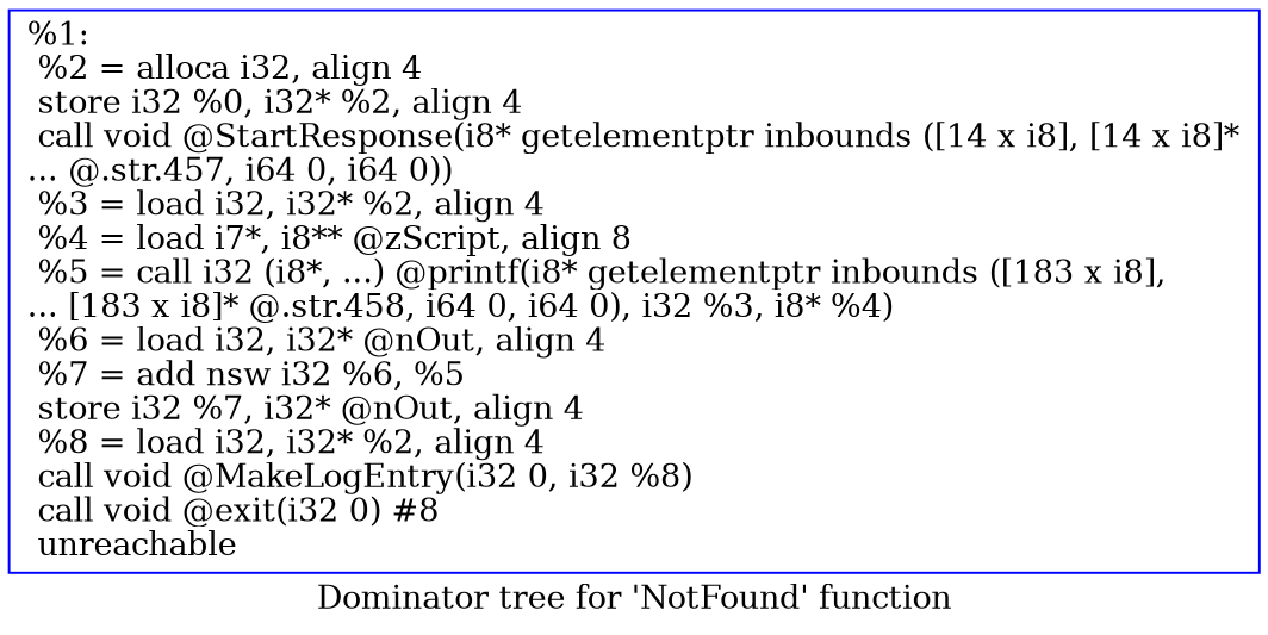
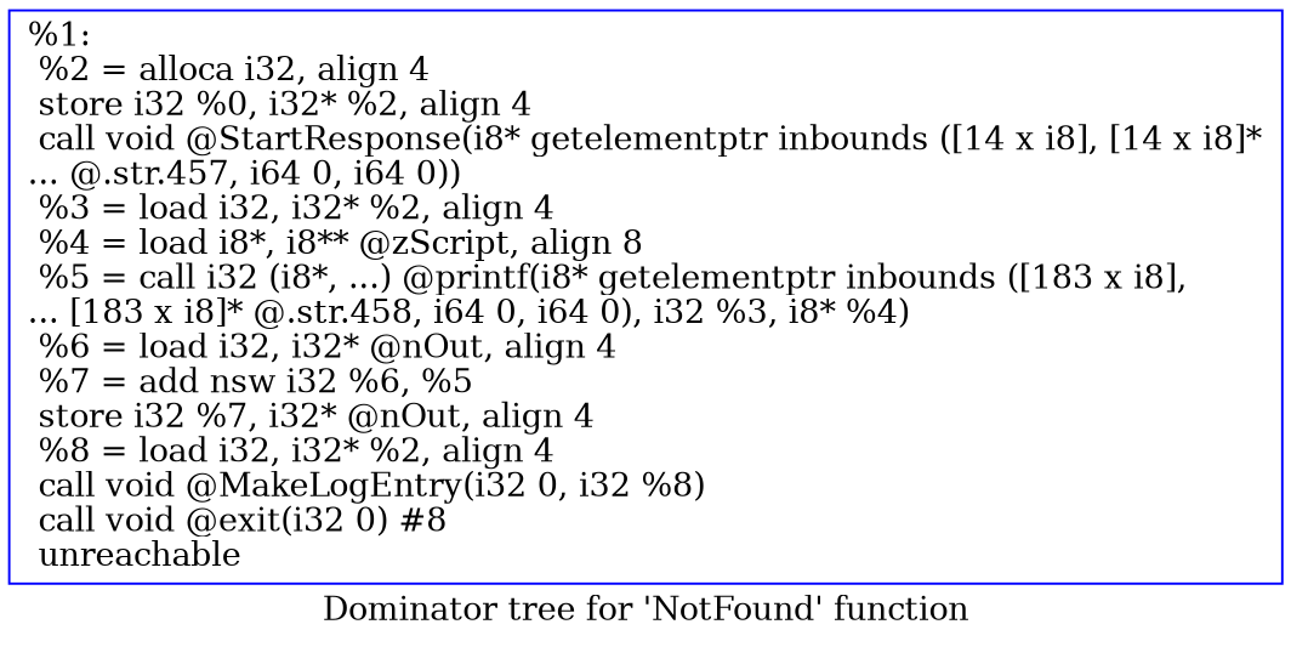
  digraph {
    label="Dominator tree for 'NotFound' function"
    rankdir=LR
-   n1 [label="{%1:\l  %2 = alloca i32, align 4\l  store i32 %0, i32* %2, align 4\l  call void @StartResponse(i8* getelementptr inbounds ([14 x i8], [14 x i8]*\l... @.str.457, i64 0, i64 0))\l  %3 = load i32, i32* %2, align 4\l  %4 = load i7*, i8** @zScript, align 8\l  %5 = call i32 (i8*, ...) @printf(i8* getelementptr inbounds ([183 x i8],\l... [183 x i8]* @.str.458, i64 0, i64 0), i32 %3, i8* %4)\l  %6 = load i32, i32* @nOut, align 4\l  %7 = add nsw i32 %6, %5\l  store i32 %7, i32* @nOut, align 4\l  %8 = load i32, i32* %2, align 4\l  call void @MakeLogEntry(i32 0, i32 %8)\l  call void @exit(i32 0) #8\l  unreachable\l}" shape=record color=blue]
+   n1 [label="{%1:\l  %2 = alloca i32, align 4\l  store i32 %0, i32* %2, align 4\l  call void @StartResponse(i8* getelementptr inbounds ([14 x i8], [14 x i8]*\l... @.str.457, i64 0, i64 0))\l  %3 = load i32, i32* %2, align 4\l  %4 = load i8*, i8** @zScript, align 8\l  %5 = call i32 (i8*, ...) @printf(i8* getelementptr inbounds ([183 x i8],\l... [183 x i8]* @.str.458, i64 0, i64 0), i32 %3, i8* %4)\l  %6 = load i32, i32* @nOut, align 4\l  %7 = add nsw i32 %6, %5\l  store i32 %7, i32* @nOut, align 4\l  %8 = load i32, i32* %2, align 4\l  call void @MakeLogEntry(i32 0, i32 %8)\l  call void @exit(i32 0) #8\l  unreachable\l}" shape=record color=blue]
  }
